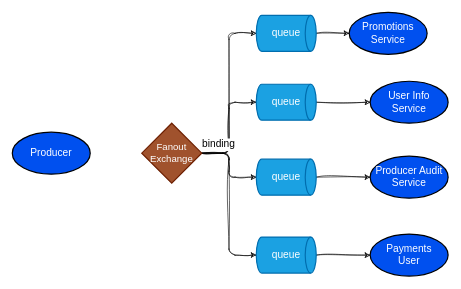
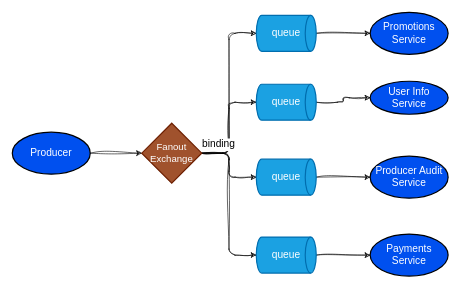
  <mxCell id="0" />
  <mxCell id="1" parent="0" />
+ <mxCell id="2" style="edgeStyle=orthogonalEdgeStyle;sketch=1;hachureGap=4;jiggle=2;curveFitting=1;orthogonalLoop=1;jettySize=auto;html=1;exitX=1;exitY=0.5;exitDx=0;exitDy=0;exitPerimeter=0;entryX=0;entryY=0.5;entryDx=0;entryDy=0;entryPerimeter=0;fontFamily=Helvetica;fontSource=https%3A%2F%2Ffonts.googleapis.com%2Fcss%3Ffamily%3DArchitects%2BDaughter;fontSize=17;fontColor=#ffffff;" edge="1" parent="1" source="3" target="9"><mxGeometry relative="1" as="geometry" /></mxCell>
  <mxCell id="3" value="Producer" style="strokeWidth=2;html=1;shape=mxgraph.flowchart.start_1;whiteSpace=wrap;fillColor=#0050ef;strokeColor=default;fontColor=#ffffff;fontSize=17;rounded=0;" vertex="1" parent="1"><mxGeometry x="20" y="220" width="130" height="70" as="geometry" /></mxCell>
  <mxCell id="4" style="edgeStyle=orthogonalEdgeStyle;sketch=1;hachureGap=4;jiggle=2;curveFitting=1;orthogonalLoop=1;jettySize=auto;html=1;exitX=1;exitY=0.5;exitDx=0;exitDy=0;exitPerimeter=0;entryX=0;entryY=0.5;entryDx=0;entryDy=0;entryPerimeter=0;fontFamily=Helvetica;fontSource=https%3A%2F%2Ffonts.googleapis.com%2Fcss%3Ffamily%3DArchitects%2BDaughter;fontSize=17;fontColor=#ffffff;" edge="1" parent="1" source="9" target="15"><mxGeometry relative="1" as="geometry" /></mxCell>
  <mxCell id="5" style="edgeStyle=orthogonalEdgeStyle;sketch=1;hachureGap=4;jiggle=2;curveFitting=1;orthogonalLoop=1;jettySize=auto;html=1;exitX=1;exitY=0.5;exitDx=0;exitDy=0;exitPerimeter=0;entryX=0;entryY=0.5;entryDx=0;entryDy=0;entryPerimeter=0;fontFamily=Helvetica;fontSource=https%3A%2F%2Ffonts.googleapis.com%2Fcss%3Ffamily%3DArchitects%2BDaughter;fontSize=17;fontColor=#ffffff;" edge="1" parent="1" source="9" target="17"><mxGeometry relative="1" as="geometry" /></mxCell>
  <mxCell id="6" style="edgeStyle=orthogonalEdgeStyle;sketch=1;hachureGap=4;jiggle=2;curveFitting=1;orthogonalLoop=1;jettySize=auto;html=1;exitX=1;exitY=0.5;exitDx=0;exitDy=0;exitPerimeter=0;entryX=0;entryY=0.5;entryDx=0;entryDy=0;entryPerimeter=0;fontFamily=Helvetica;fontSource=https%3A%2F%2Ffonts.googleapis.com%2Fcss%3Ffamily%3DArchitects%2BDaughter;fontSize=17;fontColor=#ffffff;" edge="1" parent="1" source="9" target="19"><mxGeometry relative="1" as="geometry" /></mxCell>
  <mxCell id="7" style="edgeStyle=orthogonalEdgeStyle;sketch=1;hachureGap=4;jiggle=2;curveFitting=1;orthogonalLoop=1;jettySize=auto;html=1;exitX=1;exitY=0.5;exitDx=0;exitDy=0;exitPerimeter=0;entryX=0;entryY=0.5;entryDx=0;entryDy=0;entryPerimeter=0;fontFamily=Helvetica;fontSource=https%3A%2F%2Ffonts.googleapis.com%2Fcss%3Ffamily%3DArchitects%2BDaughter;fontSize=17;fontColor=#ffffff;" edge="1" parent="1" source="9" target="21"><mxGeometry relative="1" as="geometry" /></mxCell>
  <mxCell id="8" value="&lt;font color=&quot;#000000&quot;&gt;binding&lt;/font&gt;" style="edgeLabel;html=1;align=center;verticalAlign=middle;resizable=0;points=[];fontSize=17;fontFamily=Helvetica;fontColor=#ffffff;" vertex="1" connectable="0" parent="7"><mxGeometry x="-0.831" y="1" relative="1" as="geometry"><mxPoint x="5" y="-14" as="offset" /></mxGeometry></mxCell>
  <mxCell id="9" value="Fanout&lt;br&gt;Exchange" style="strokeWidth=2;html=1;shape=mxgraph.flowchart.decision;whiteSpace=wrap;fillColor=#a0522d;strokeColor=#6D1F00;fontColor=#ffffff;fontSize=16;rounded=0;" vertex="1" parent="1"><mxGeometry x="236" y="205" width="100" height="100" as="geometry" /></mxCell>
- <mxCell id="10" value="Promotions Service" style="strokeWidth=2;html=1;shape=mxgraph.flowchart.start_1;whiteSpace=wrap;fillColor=#0050ef;strokeColor=default;fontColor=#ffffff;fontSize=17;rounded=0;" vertex="1" parent="1"><mxGeometry x="582" y="20" width="130" height="70" as="geometry" /></mxCell>
- <mxCell id="11" value="User Info Service" style="strokeWidth=2;html=1;shape=mxgraph.flowchart.start_1;whiteSpace=wrap;fillColor=#0050ef;strokeColor=default;fontColor=#ffffff;fontSize=17;rounded=0;" vertex="1" parent="1"><mxGeometry x="617" y="135" width="130" height="70" as="geometry" /></mxCell>
+ <mxCell id="10" value="Promotions Service" style="strokeWidth=2;html=1;shape=mxgraph.flowchart.start_1;whiteSpace=wrap;fillColor=#0050ef;strokeColor=default;fontColor=#ffffff;fontSize=17;rounded=0;" vertex="1" parent="1"><mxGeometry x="617" y="20" width="130" height="70" as="geometry" /></mxCell>
+ <mxCell id="11" value="User Info Service" style="strokeWidth=2;html=1;shape=mxgraph.flowchart.start_1;whiteSpace=wrap;fillColor=#0050ef;strokeColor=default;fontColor=#ffffff;fontSize=17;rounded=0;" vertex="1" parent="1"><mxGeometry x="617" y="135" width="130" height="55" as="geometry" /></mxCell>
  <mxCell id="12" value="Producer Audit Service" style="strokeWidth=2;html=1;shape=mxgraph.flowchart.start_1;whiteSpace=wrap;fillColor=#0050ef;strokeColor=default;fontColor=#ffffff;fontSize=17;rounded=0;" vertex="1" parent="1"><mxGeometry x="617" y="260" width="130" height="70" as="geometry" /></mxCell>
- <mxCell id="13" value="Payments&lt;br&gt;User" style="strokeWidth=2;html=1;shape=mxgraph.flowchart.start_1;whiteSpace=wrap;fillColor=#0050ef;strokeColor=default;fontColor=#ffffff;fontSize=17;rounded=0;" vertex="1" parent="1"><mxGeometry x="617" y="390" width="130" height="70" as="geometry" /></mxCell>
+ <mxCell id="13" value="Payments&lt;br&gt;Service" style="strokeWidth=2;html=1;shape=mxgraph.flowchart.start_1;whiteSpace=wrap;fillColor=#0050ef;strokeColor=default;fontColor=#ffffff;fontSize=17;rounded=0;" vertex="1" parent="1"><mxGeometry x="617" y="390" width="130" height="70" as="geometry" /></mxCell>
  <mxCell id="14" style="edgeStyle=orthogonalEdgeStyle;sketch=1;hachureGap=4;jiggle=2;curveFitting=1;orthogonalLoop=1;jettySize=auto;html=1;exitX=1;exitY=0.5;exitDx=0;exitDy=0;exitPerimeter=0;entryX=0;entryY=0.5;entryDx=0;entryDy=0;entryPerimeter=0;fontFamily=Helvetica;fontSource=https%3A%2F%2Ffonts.googleapis.com%2Fcss%3Ffamily%3DArchitects%2BDaughter;fontSize=17;fontColor=#ffffff;" edge="1" parent="1" source="15" target="10"><mxGeometry relative="1" as="geometry" /></mxCell>
  <mxCell id="15" value="queue" style="strokeWidth=2;html=1;shape=mxgraph.flowchart.direct_data;whiteSpace=wrap;fillColor=#1ba1e2;fontColor=#ffffff;strokeColor=#006EAF;fontSize=17;rounded=0;" vertex="1" parent="1"><mxGeometry x="427" y="25" width="100" height="60" as="geometry" /></mxCell>
  <mxCell id="16" style="edgeStyle=orthogonalEdgeStyle;sketch=1;hachureGap=4;jiggle=2;curveFitting=1;orthogonalLoop=1;jettySize=auto;html=1;exitX=1;exitY=0.5;exitDx=0;exitDy=0;exitPerimeter=0;entryX=0;entryY=0.5;entryDx=0;entryDy=0;entryPerimeter=0;fontFamily=Helvetica;fontSource=https%3A%2F%2Ffonts.googleapis.com%2Fcss%3Ffamily%3DArchitects%2BDaughter;fontSize=17;fontColor=#ffffff;" edge="1" parent="1" source="17" target="11"><mxGeometry relative="1" as="geometry" /></mxCell>
  <mxCell id="17" value="queue" style="strokeWidth=2;html=1;shape=mxgraph.flowchart.direct_data;whiteSpace=wrap;fillColor=#1ba1e2;fontColor=#ffffff;strokeColor=#006EAF;fontSize=17;rounded=0;" vertex="1" parent="1"><mxGeometry x="427" y="140" width="100" height="60" as="geometry" /></mxCell>
  <mxCell id="18" style="edgeStyle=orthogonalEdgeStyle;sketch=1;hachureGap=4;jiggle=2;curveFitting=1;orthogonalLoop=1;jettySize=auto;html=1;exitX=1;exitY=0.5;exitDx=0;exitDy=0;exitPerimeter=0;entryX=0;entryY=0.5;entryDx=0;entryDy=0;entryPerimeter=0;fontFamily=Helvetica;fontSource=https%3A%2F%2Ffonts.googleapis.com%2Fcss%3Ffamily%3DArchitects%2BDaughter;fontSize=17;fontColor=#ffffff;" edge="1" parent="1" source="19" target="12"><mxGeometry relative="1" as="geometry" /></mxCell>
  <mxCell id="19" value="queue" style="strokeWidth=2;html=1;shape=mxgraph.flowchart.direct_data;whiteSpace=wrap;fillColor=#1ba1e2;fontColor=#ffffff;strokeColor=#006EAF;fontSize=17;rounded=0;" vertex="1" parent="1"><mxGeometry x="427" y="265" width="100" height="60" as="geometry" /></mxCell>
  <mxCell id="20" style="edgeStyle=orthogonalEdgeStyle;sketch=1;hachureGap=4;jiggle=2;curveFitting=1;orthogonalLoop=1;jettySize=auto;html=1;exitX=1;exitY=0.5;exitDx=0;exitDy=0;exitPerimeter=0;fontFamily=Helvetica;fontSource=https%3A%2F%2Ffonts.googleapis.com%2Fcss%3Ffamily%3DArchitects%2BDaughter;fontSize=17;fontColor=#ffffff;" edge="1" parent="1" source="21" target="13"><mxGeometry relative="1" as="geometry" /></mxCell>
  <mxCell id="21" value="queue" style="strokeWidth=2;html=1;shape=mxgraph.flowchart.direct_data;whiteSpace=wrap;fillColor=#1ba1e2;fontColor=#ffffff;strokeColor=#006EAF;fontSize=17;rounded=0;" vertex="1" parent="1"><mxGeometry x="427" y="395" width="100" height="60" as="geometry" /></mxCell>
